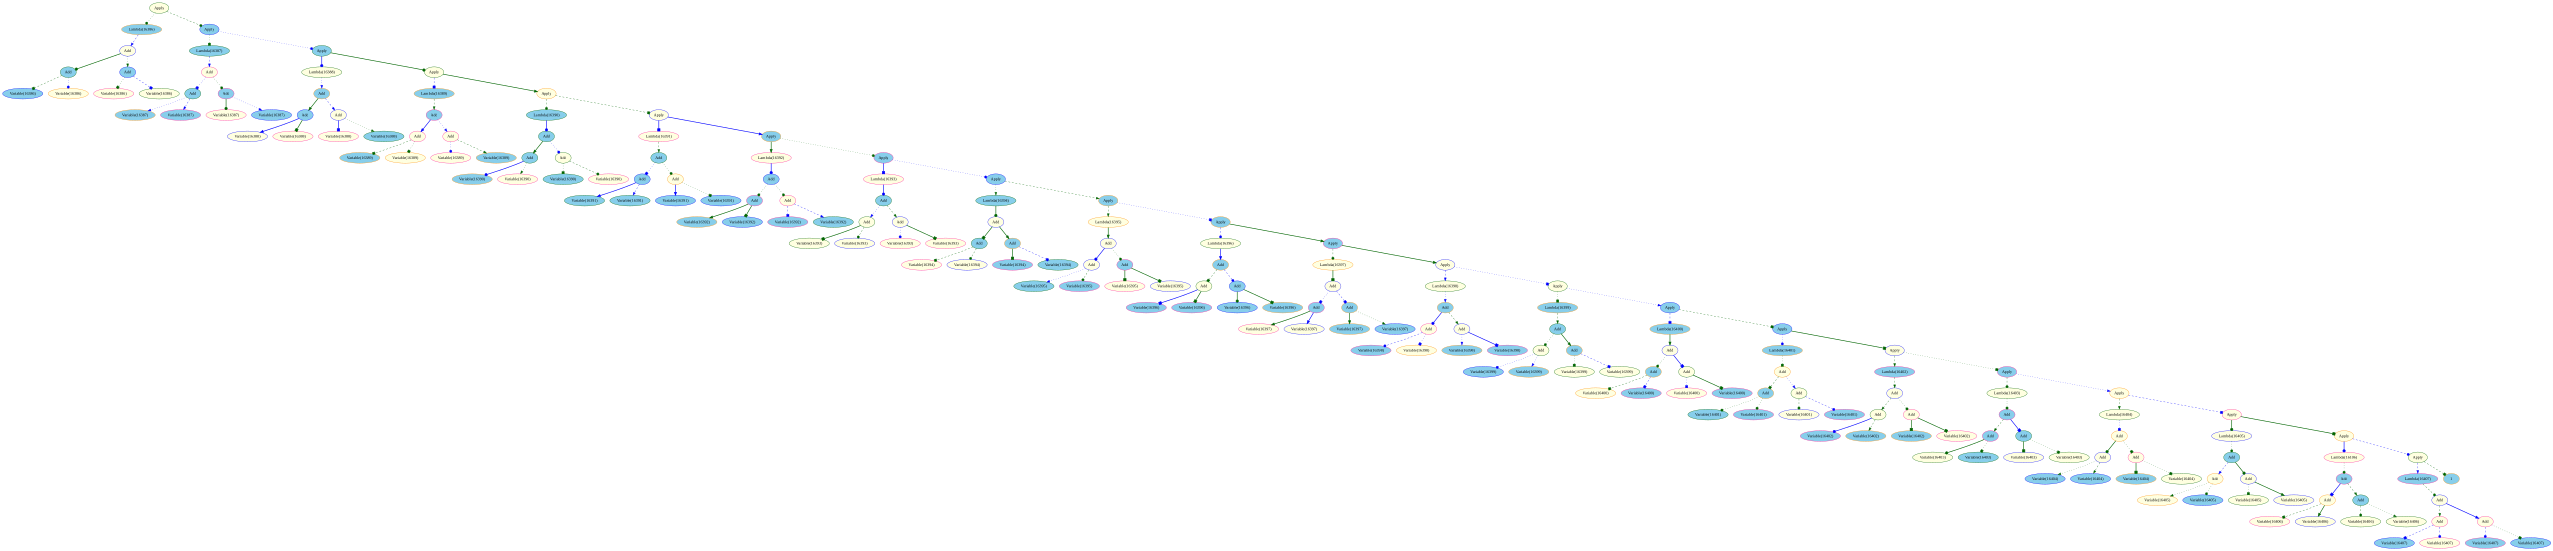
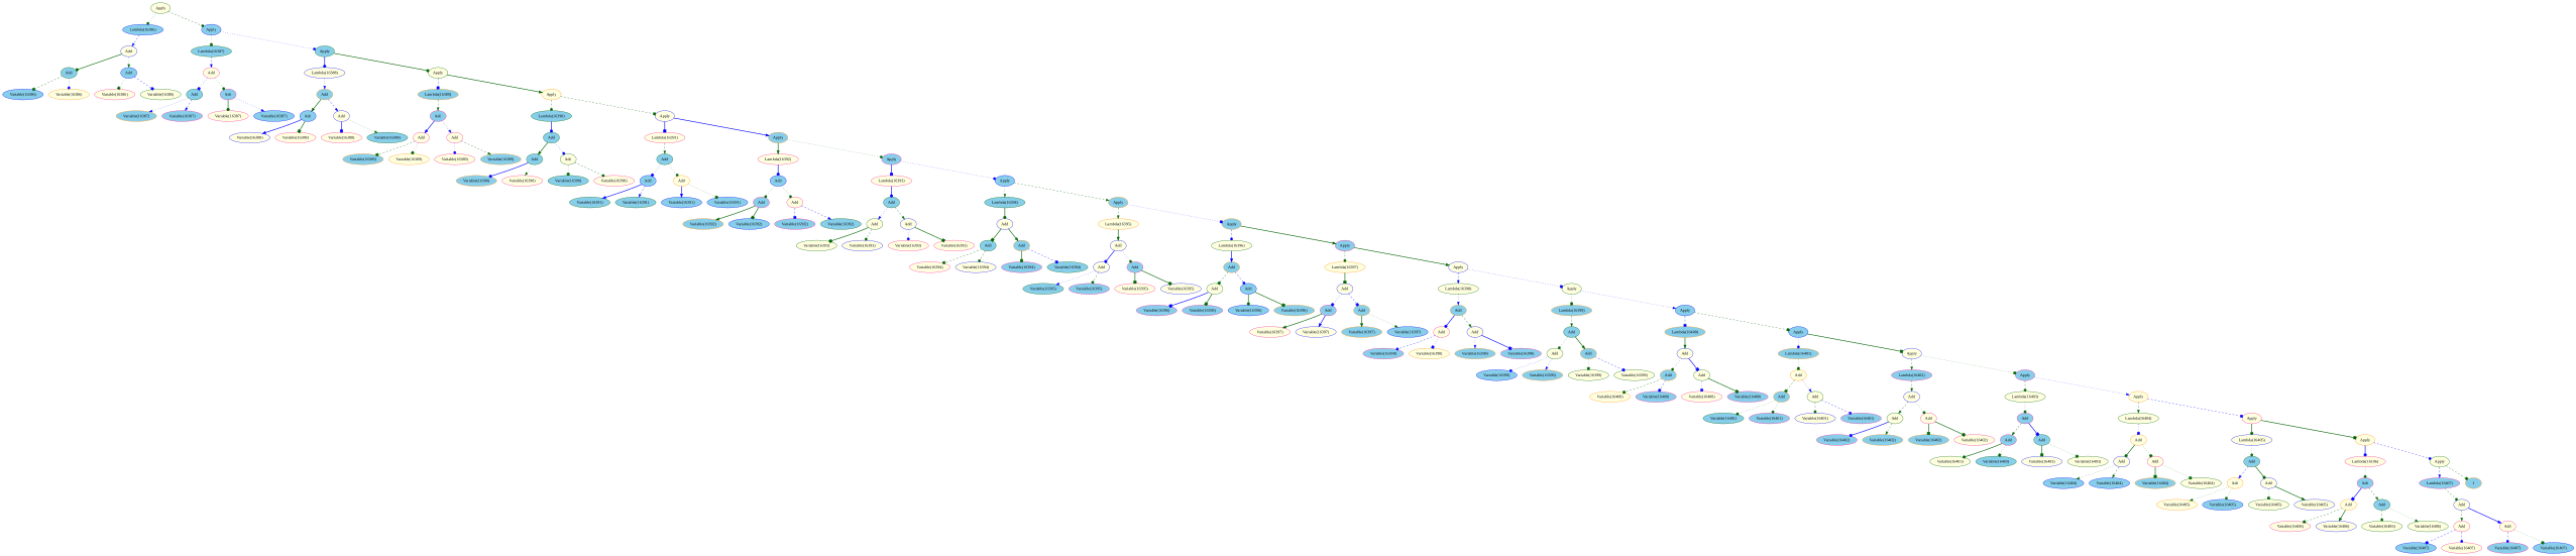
  digraph {
    fontname="Liberation Serif"
    node [color=deeppink fillcolor=skyblue fontname="Liberation Serif" style=filled]
    edge [arrowhead=normal color=darkgreen fontname="Liberation Serif" style=dotted]
    n1 [color=darkgreen fillcolor=lightyellow label=Apply]
-   n2 [color=darkorange label="Lambda(16386)"]
+   n2 [color=blue label="Lambda(16386)"]
    n3 [color=blue label=Apply]
    n4 [color=blue fillcolor=lightyellow label=Add]
    n5 [color=darkgreen label="Lambda(16387)"]
    n6 [color=darkgreen label=Apply]
    n7 [color=darkgreen label=Add]
    n8 [color=blue label=Add]
    n9 [color=blue label="Variable(16386)"]
    n10 [color=darkorange fillcolor=lightyellow label="Variable(16386)"]
    n11 [fillcolor=lightyellow label="Variable(16386)"]
    n12 [color=darkgreen fillcolor=lightyellow label="Variable(16386)"]
    n13 [fillcolor=lightyellow label=Add]
-   n14 [color=darkgreen fillcolor=lightyellow label="Lambda(16388)"]
+   n14 [color=blue fillcolor=lightyellow label="Lambda(16388)"]
    n15 [color=darkgreen fillcolor=lightyellow label=Apply]
    n16 [color=darkgreen label=Add]
    n17 [label=Add]
    n18 [color=darkorange label="Variable(16387)"]
    n19 [label="Variable(16387)"]
    n20 [fillcolor=lightyellow label="Variable(16387)"]
    n21 [color=blue label="Variable(16387)"]
    n22 [color=darkorange label=Add]
    n23 [color=darkorange label="Lambda(16389)"]
    n24 [color=darkorange fillcolor=lightyellow label=Apply]
    n25 [color=blue label=Add]
    n26 [color=blue fillcolor=lightyellow label=Add]
    n27 [color=blue fillcolor=lightyellow label="Variable(16388)"]
    n28 [fillcolor=lightyellow label="Variable(16388)"]
    n29 [fillcolor=lightyellow label="Variable(16388)"]
    n30 [color=darkgreen label="Variable(16388)"]
    n31 [label=Add]
    n32 [color=darkgreen label="Lambda(16390)"]
    n33 [color=blue fillcolor=lightyellow label=Apply]
    n34 [fillcolor=lightyellow label=Add]
    n35 [fillcolor=lightyellow label=Add]
    n36 [color=darkorange label="Variable(16389)"]
    n37 [color=darkorange fillcolor=lightyellow label="Variable(16389)"]
    n38 [fillcolor=lightyellow label="Variable(16389)"]
    n39 [color=darkorange label="Variable(16389)"]
    n40 [color=darkgreen label=Add]
    n41 [fillcolor=lightyellow label="Lambda(16391)"]
    n42 [color=darkorange label=Apply]
    n43 [color=darkgreen label=Add]
    n44 [color=darkgreen fillcolor=lightyellow label=Add]
    n45 [color=darkorange label="Variable(16390)"]
    n46 [fillcolor=lightyellow label="Variable(16390)"]
    n47 [color=darkgreen label="Variable(16390)"]
    n48 [fillcolor=lightyellow label="Variable(16390)"]
    n49 [color=darkgreen label=Add]
    n50 [fillcolor=lightyellow label="Lambda(16392)"]
    n51 [label=Apply]
    n52 [color=blue label=Add]
    n53 [color=darkorange fillcolor=lightyellow label=Add]
    n54 [color=darkgreen label="Variable(16391)"]
    n55 [color=darkgreen label="Variable(16391)"]
    n56 [color=blue label="Variable(16391)"]
    n57 [color=blue label="Variable(16391)"]
    n58 [color=blue label=Add]
    n59 [fillcolor=lightyellow label="Lambda(16393)"]
    n60 [color=blue label=Apply]
    n61 [label=Add]
    n62 [fillcolor=lightyellow label=Add]
    n63 [color=darkorange label="Variable(16392)"]
    n64 [color=blue label="Variable(16392)"]
    n65 [label="Variable(16392)"]
    n66 [color=darkgreen label="Variable(16392)"]
    n67 [color=darkgreen label=Add]
    n68 [color=darkgreen label="Lambda(16394)"]
    n69 [color=darkorange label=Apply]
    n70 [color=darkgreen fillcolor=lightyellow label=Add]
    n71 [color=blue fillcolor=lightyellow label=Add]
    n72 [color=darkgreen fillcolor=lightyellow label="Variable(16393)"]
    n73 [color=blue fillcolor=lightyellow label="Variable(16393)"]
    n74 [fillcolor=lightyellow label="Variable(16393)"]
    n75 [fillcolor=lightyellow label="Variable(16393)"]
    n76 [color=blue fillcolor=lightyellow label=Add]
    n77 [color=darkorange fillcolor=lightyellow label="Lambda(16395)"]
    n78 [color=darkorange label=Apply]
    n79 [color=darkgreen label=Add]
    n80 [color=darkorange label=Add]
    n81 [fillcolor=lightyellow label="Variable(16394)"]
    n82 [color=blue fillcolor=lightyellow label="Variable(16394)"]
    n83 [label="Variable(16394)"]
    n84 [color=darkgreen label="Variable(16394)"]
    n85 [color=blue fillcolor=lightyellow label=Add]
    n86 [color=darkgreen fillcolor=lightyellow label="Lambda(16396)"]
    n87 [label=Apply]
    n88 [color=blue fillcolor=lightyellow label=Add]
    n89 [label=Add]
    n90 [color=darkgreen label="Variable(16395)"]
    n91 [label="Variable(16395)"]
    n92 [fillcolor=lightyellow label="Variable(16395)"]
    n93 [color=blue fillcolor=lightyellow label="Variable(16395)"]
    n94 [color=darkorange label=Add]
    n95 [color=darkorange fillcolor=lightyellow label="Lambda(16397)"]
    n96 [color=blue fillcolor=lightyellow label=Apply]
    n97 [color=darkgreen fillcolor=lightyellow label=Add]
    n98 [color=blue label=Add]
    n99 [label="Variable(16396)"]
    n100 [label="Variable(16396)"]
    n101 [color=blue label="Variable(16396)"]
    n102 [color=darkorange label="Variable(16396)"]
    n103 [color=blue fillcolor=lightyellow label=Add]
    n104 [color=darkgreen fillcolor=lightyellow label="Lambda(16398)"]
    n105 [color=darkgreen fillcolor=lightyellow label=Apply]
    n106 [label=Add]
    n107 [color=darkorange label=Add]
    n108 [fillcolor=lightyellow label="Variable(16397)"]
    n109 [color=blue fillcolor=lightyellow label="Variable(16397)"]
    n110 [color=darkorange label="Variable(16397)"]
    n111 [color=blue label="Variable(16397)"]
    n112 [color=darkorange label=Add]
    n113 [color=darkorange label="Lambda(16399)"]
    n114 [color=blue label=Apply]
    n115 [fillcolor=lightyellow label=Add]
    n116 [color=blue fillcolor=lightyellow label=Add]
    n117 [label="Variable(16398)"]
    n118 [color=darkorange fillcolor=lightyellow label="Variable(16398)"]
    n119 [color=darkorange label="Variable(16398)"]
    n120 [label="Variable(16398)"]
    n121 [color=darkgreen label=Add]
    n122 [color=darkorange label="Lambda(16400)"]
    n123 [color=blue label=Apply]
    n124 [color=darkgreen fillcolor=lightyellow label=Add]
    n125 [color=darkorange label=Add]
    n126 [color=blue label="Variable(16399)"]
    n127 [color=darkorange label="Variable(16399)"]
    n128 [color=darkgreen fillcolor=lightyellow label="Variable(16399)"]
    n129 [color=darkgreen fillcolor=lightyellow label="Variable(16399)"]
    n130 [color=blue fillcolor=lightyellow label=Add]
    n131 [color=darkorange label="Lambda(16401)"]
    n132 [color=blue fillcolor=lightyellow label=Apply]
    n133 [color=darkorange label=Add]
    n134 [color=darkgreen fillcolor=lightyellow label=Add]
    n135 [color=darkorange fillcolor=lightyellow label="Variable(16400)"]
    n136 [label="Variable(16400)"]
    n137 [fillcolor=lightyellow label="Variable(16400)"]
    n138 [label="Variable(16400)"]
    n139 [color=darkorange fillcolor=lightyellow label=Add]
    n140 [label="Lambda(16402)"]
    n141 [label=Apply]
    n142 [color=darkorange label=Add]
    n143 [color=darkgreen fillcolor=lightyellow label=Add]
    n144 [color=darkgreen label="Variable(16401)"]
    n145 [label="Variable(16401)"]
    n146 [color=blue fillcolor=lightyellow label="Variable(16401)"]
    n147 [label="Variable(16401)"]
    n148 [color=blue fillcolor=lightyellow label=Add]
    n149 [color=darkgreen fillcolor=lightyellow label="Lambda(16403)"]
    n150 [color=darkorange fillcolor=lightyellow label=Apply]
    n151 [color=darkgreen fillcolor=lightyellow label=Add]
    n152 [fillcolor=lightyellow label=Add]
    n153 [label="Variable(16402)"]
    n154 [color=darkorange label="Variable(16402)"]
    n155 [color=darkorange label="Variable(16402)"]
    n156 [fillcolor=lightyellow label="Variable(16402)"]
    n157 [label=Add]
    n158 [color=darkgreen fillcolor=lightyellow label="Lambda(16404)"]
    n159 [fillcolor=lightyellow label=Apply]
    n160 [label=Add]
    n161 [color=darkgreen label=Add]
    n162 [color=darkgreen fillcolor=lightyellow label="Variable(16403)"]
    n163 [color=darkgreen label="Variable(16403)"]
    n164 [color=blue fillcolor=lightyellow label="Variable(16403)"]
    n165 [color=darkgreen fillcolor=lightyellow label="Variable(16403)"]
    n166 [color=darkorange fillcolor=lightyellow label=Add]
    n167 [color=blue fillcolor=lightyellow label="Lambda(16405)"]
    n168 [color=darkorange fillcolor=lightyellow label=Apply]
    n169 [color=blue fillcolor=lightyellow label=Add]
    n170 [fillcolor=lightyellow label=Add]
    n171 [color=blue label="Variable(16404)"]
    n172 [color=blue label="Variable(16404)"]
    n173 [color=darkorange label="Variable(16404)"]
    n174 [color=darkgreen fillcolor=lightyellow label="Variable(16404)"]
    n175 [color=darkgreen label=Add]
    n176 [fillcolor=lightyellow label="Lambda(16106)"]
    n177 [color=darkgreen fillcolor=lightyellow label=Apply]
    n178 [color=darkorange fillcolor=lightyellow label=Add]
    n179 [color=blue fillcolor=lightyellow label=Add]
    n180 [color=darkorange fillcolor=lightyellow label="Variable(16405)"]
    n181 [color=blue label="Variable(16405)"]
    n182 [color=darkgreen fillcolor=lightyellow label="Variable(16405)"]
    n183 [color=blue fillcolor=lightyellow label="Variable(16405)"]
    n184 [label=Add]
    n185 [label="Lambda(16407)"]
    n186 [color=darkorange label=1]
    n187 [color=darkorange fillcolor=lightyellow label=Add]
    n188 [color=darkgreen label=Add]
    n189 [fillcolor=lightyellow label="Variable(16406)"]
    n190 [color=blue fillcolor=lightyellow label="Variable(16406)"]
    n191 [color=darkgreen fillcolor=lightyellow label="Variable(16406)"]
    n192 [color=darkgreen fillcolor=lightyellow label="Variable(16406)"]
    n193 [color=blue fillcolor=lightyellow label=Add]
    n194 [fillcolor=lightyellow label=Add]
    n195 [fillcolor=lightyellow label=Add]
    n196 [color=blue label="Variable(16407)"]
    n197 [fillcolor=lightyellow label="Variable(16407)"]
    n198 [label="Variable(16407)"]
    n199 [color=blue label="Variable(16407)"]
    n1 -> n2 [arrowhead=dot]
    n1 -> n3 [arrowhead=dot style=dashed]
    n2 -> n4 [color=blue style=dashed]
    n3 -> n5 [arrowhead=box]
    n3 -> n6 [arrowhead=dot color=blue]
    n4 -> n7 [arrowhead=dot style=bold]
    n4 -> n8
    n5 -> n13 [color=blue style=dashed]
    n6 -> n14 [arrowhead=dot color=blue style=bold]
    n6 -> n15 [arrowhead=dot style=bold]
    n7 -> n9 [arrowhead=box style=dashed]
    n7 -> n10 [arrowhead=dot color=blue]
    n8 -> n11 [arrowhead=box]
    n8 -> n12 [arrowhead=box color=blue style=dashed]
    n13 -> n16 [arrowhead=box color=blue]
    n13 -> n17 [arrowhead=dot]
    n14 -> n22 [color=blue]
    n15 -> n23 [arrowhead=box color=blue style=dashed]
    n15 -> n24 [style=bold]
    n16 -> n18 [color=blue]
    n16 -> n19 [color=blue style=dashed]
    n17 -> n20 [arrowhead=dot style=bold]
    n17 -> n21 [color=blue]
    n22 -> n25 [style=bold]
    n22 -> n26 [color=blue style=dashed]
    n23 -> n31 [style=dashed]
    n24 -> n32 [arrowhead=dot style=dashed]
    n24 -> n33 [arrowhead=box style=dashed]
    n25 -> n27 [color=blue style=bold]
    n25 -> n28 [arrowhead=box style=bold]
    n26 -> n29 [arrowhead=box color=blue style=bold]
    n26 -> n30
    n31 -> n34 [color=blue style=bold]
    n31 -> n35 [color=blue]
    n32 -> n40 [arrowhead=dot color=blue style=bold]
    n33 -> n41 [arrowhead=box color=blue style=bold]
    n33 -> n42 [color=blue style=bold]
    n34 -> n36 [arrowhead=box style=dashed]
    n34 -> n37 [arrowhead=box]
    n35 -> n38 [arrowhead=dot color=blue]
    n35 -> n39 [style=dashed]
    n40 -> n43 [style=bold]
    n40 -> n44 [arrowhead=dot color=blue]
    n41 -> n49 [style=dashed]
    n42 -> n50 [style=bold]
    n42 -> n51 [arrowhead=dot]
    n43 -> n45 [arrowhead=dot color=blue style=bold]
    n43 -> n46
    n44 -> n47 [arrowhead=box]
    n44 -> n48 [arrowhead=dot style=dashed]
    n49 -> n52 [arrowhead=box color=blue]
    n49 -> n53 [arrowhead=dot]
    n50 -> n58 [arrowhead=dot color=blue style=bold]
    n51 -> n59 [arrowhead=box color=blue style=bold]
    n51 -> n60 [arrowhead=dot color=blue]
    n52 -> n54 [color=blue style=bold]
    n52 -> n55 [color=blue style=dashed]
    n53 -> n56 [color=blue style=bold]
    n53 -> n57 [arrowhead=box]
    n58 -> n61 [arrowhead=dot]
    n58 -> n62 [arrowhead=dot]
    n59 -> n67 [arrowhead=dot color=blue style=bold]
    n60 -> n68
    n60 -> n69 [style=dashed]
    n61 -> n63 [style=bold]
    n61 -> n64 [arrowhead=box style=bold]
    n62 -> n65 [arrowhead=box color=blue style=dashed]
    n62 -> n66 [color=blue style=dashed]
    n67 -> n70 [color=blue]
    n67 -> n71 [style=dashed]
    n68 -> n76 [arrowhead=dot style=bold]
    n69 -> n77 [style=dashed]
    n69 -> n78 [arrowhead=box color=blue]
    n70 -> n72 [arrowhead=box style=bold]
    n70 -> n73 [arrowhead=dot style=dashed]
    n71 -> n74 [arrowhead=dot color=blue]
    n71 -> n75 [arrowhead=box style=bold]
    n76 -> n79 [arrowhead=box style=bold]
    n76 -> n80 [style=bold]
    n77 -> n85 [style=bold]
    n78 -> n86 [arrowhead=dot color=blue style=dashed]
    n78 -> n87 [style=bold]
    n79 -> n81 [arrowhead=box style=dashed]
    n79 -> n82 [arrowhead=dot style=dashed]
    n80 -> n83 [arrowhead=box style=bold]
    n80 -> n84 [arrowhead=box color=blue style=dashed]
    n85 -> n88 [arrowhead=dot color=blue style=bold]
    n85 -> n89 [arrowhead=dot]
    n86 -> n94 [color=blue style=bold]
    n87 -> n95 [arrowhead=dot style=dashed]
    n87 -> n96 [style=bold]
    n88 -> n90 [color=blue]
    n88 -> n91 [arrowhead=dot style=dashed]
    n89 -> n92 [arrowhead=box style=bold]
    n89 -> n93 [arrowhead=box style=bold]
    n94 -> n97 [arrowhead=box style=dashed]
    n94 -> n98 [arrowhead=dot color=blue style=dashed]
    n95 -> n103 [arrowhead=box style=bold]
    n96 -> n104 [color=blue style=dashed]
    n96 -> n105 [arrowhead=box color=blue]
    n97 -> n99 [arrowhead=box color=blue style=bold]
    n97 -> n100 [arrowhead=box style=bold]
    n98 -> n101 [arrowhead=dot style=bold]
    n98 -> n102 [arrowhead=box style=bold]
    n103 -> n106 [arrowhead=box color=blue]
    n103 -> n107 [arrowhead=box color=blue style=dashed]
    n104 -> n112 [color=blue]
    n105 -> n113 [arrowhead=box]
    n105 -> n114 [color=blue]
    n106 -> n108 [style=bold]
    n106 -> n109 [color=blue style=bold]
    n107 -> n110 [style=bold]
    n107 -> n111
    n112 -> n115 [arrowhead=dot color=blue style=bold]
    n112 -> n116 [style=dashed]
    n113 -> n121 [style=dashed]
    n114 -> n122 [arrowhead=box color=blue style=dashed]
    n114 -> n123 [arrowhead=box style=dashed]
    n115 -> n117 [arrowhead=dot color=blue style=dashed]
    n115 -> n118 [arrowhead=box color=blue]
    n116 -> n119 [color=blue]
    n116 -> n120 [arrowhead=box color=blue style=bold]
    n121 -> n124 [arrowhead=dot]
    n121 -> n125 [style=bold]
    n122 -> n130 [style=bold]
    n123 -> n131 [arrowhead=dot color=blue]
    n123 -> n132 [arrowhead=box style=bold]
    n124 -> n126 [arrowhead=dot color=blue]
    n124 -> n127 [color=blue]
    n125 -> n128 [arrowhead=box]
    n125 -> n129 [arrowhead=box color=blue style=dashed]
    n130 -> n133 [arrowhead=dot]
    n130 -> n134 [arrowhead=box color=blue style=bold]
    n131 -> n139 [arrowhead=box]
    n132 -> n140 [style=dashed]
    n132 -> n141 [arrowhead=box]
    n133 -> n135 [arrowhead=box style=dashed]
    n133 -> n136 [arrowhead=box color=blue style=dashed]
    n134 -> n137 [arrowhead=box color=blue]
    n134 -> n138 [arrowhead=box style=bold]
    n139 -> n142 [arrowhead=box style=dashed]
    n139 -> n143 [color=blue]
    n140 -> n148 [style=dashed]
    n141 -> n149 [arrowhead=dot style=dashed]
    n141 -> n150 [color=blue]
    n142 -> n144 [arrowhead=dot]
    n142 -> n145 [arrowhead=dot]
    n143 -> n146 [arrowhead=dot style=dashed]
    n143 -> n147 [arrowhead=dot color=blue style=dashed]
    n148 -> n151 [style=dashed]
    n148 -> n152 [arrowhead=dot]
    n149 -> n157 [arrowhead=dot]
    n150 -> n158 [style=dashed]
    n150 -> n159 [arrowhead=box color=blue style=dashed]
    n151 -> n153 [arrowhead=dot color=blue style=bold]
    n151 -> n154 [style=dashed]
    n152 -> n155 [arrowhead=box style=bold]
    n152 -> n156 [arrowhead=box style=bold]
    n157 -> n160 [style=dashed]
    n157 -> n161 [arrowhead=box color=blue style=bold]
    n158 -> n166 [arrowhead=box color=blue]
    n159 -> n167 [arrowhead=dot style=bold]
    n159 -> n168 [arrowhead=box style=bold]
    n160 -> n162 [arrowhead=dot style=bold]
    n160 -> n163 [arrowhead=box]
    n161 -> n164 [arrowhead=box style=bold]
    n161 -> n165 [arrowhead=box]
    n166 -> n169 [arrowhead=dot style=bold]
    n166 -> n170 [arrowhead=box]
    n167 -> n175 [arrowhead=dot]
    n168 -> n176 [arrowhead=dot color=blue style=bold]
    n168 -> n177 [arrowhead=dot color=blue style=dashed]
    n169 -> n171
    n169 -> n172 [style=dashed]
    n170 -> n173 [arrowhead=box style=bold]
    n170 -> n174 [arrowhead=box]
    n175 -> n178 [color=blue style=dashed]
    n175 -> n179 [arrowhead=dot style=bold]
    n176 -> n184 [arrowhead=dot]
    n177 -> n185 [color=blue style=dashed]
    n177 -> n186 [arrowhead=box style=dashed]
    n178 -> n180
    n178 -> n181 [arrowhead=dot]
    n179 -> n182 [arrowhead=box]
    n179 -> n183 [style=bold]
    n184 -> n187 [arrowhead=box color=blue style=bold]
    n184 -> n188 [style=dashed]
    n185 -> n193 [arrowhead=dot style=dashed]
    n187 -> n189 [arrowhead=box style=dashed]
    n187 -> n190 [style=bold]
    n188 -> n191 [arrowhead=dot style=dashed]
    n188 -> n192
    n193 -> n194 [style=dashed]
    n193 -> n195 [color=blue style=bold]
    n194 -> n196 [arrowhead=box color=blue style=dashed]
    n194 -> n197 [arrowhead=dot color=blue style=dashed]
    n195 -> n198 [arrowhead=dot color=blue style=dashed]
    n195 -> n199 [arrowhead=box]
  }
